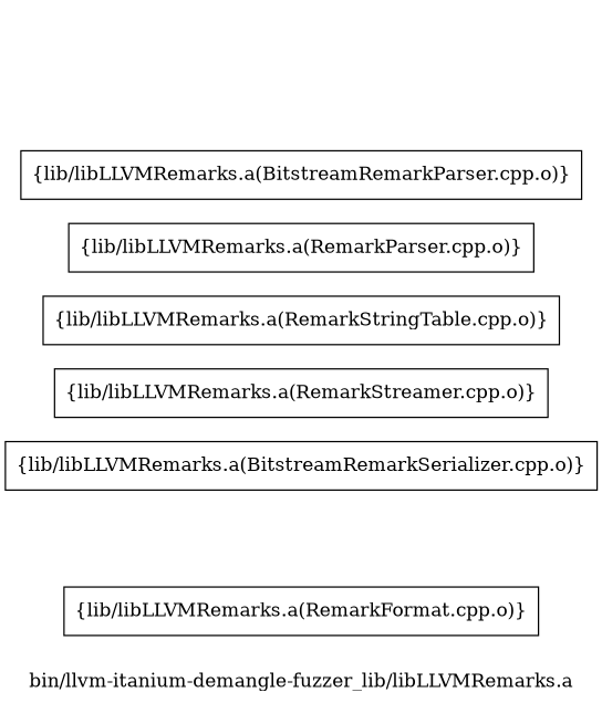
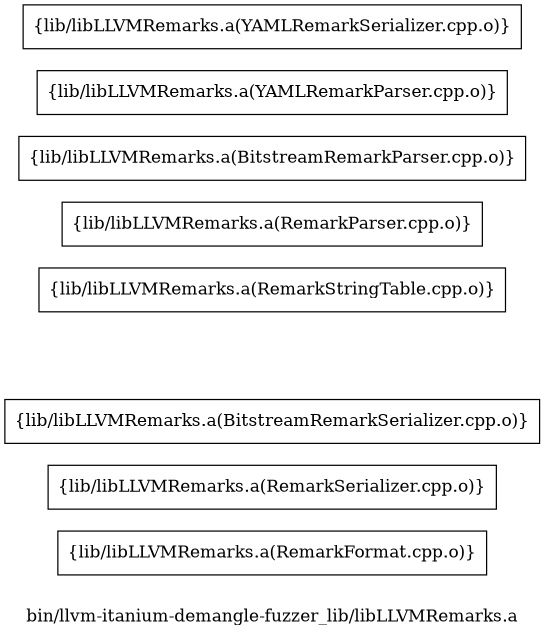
  digraph {
    label="bin/llvm-itanium-demangle-fuzzer_lib/libLLVMRemarks.a"
    rankdir=LR
    fontname="DejaVu Serif"
    node [group=0 shape=box fontname="DejaVu Serif"]
    n1 [label="{lib/libLLVMRemarks.a(RemarkFormat.cpp.o)}"]
+   n2 [label="{lib/libLLVMRemarks.a(RemarkSerializer.cpp.o)}"]
    n3 [label="{lib/libLLVMRemarks.a(BitstreamRemarkSerializer.cpp.o)}"]
-   n4 [label="{lib/libLLVMRemarks.a(RemarkStreamer.cpp.o)}"]
    n5 [label="{lib/libLLVMRemarks.a(RemarkStringTable.cpp.o)}"]
    n6 [label="{lib/libLLVMRemarks.a(RemarkParser.cpp.o)}"]
    n7 [label="{lib/libLLVMRemarks.a(BitstreamRemarkParser.cpp.o)}"]
+   n8 [label="{lib/libLLVMRemarks.a(YAMLRemarkParser.cpp.o)}"]
+   n9 [label="{lib/libLLVMRemarks.a(YAMLRemarkSerializer.cpp.o)}"]
  }
